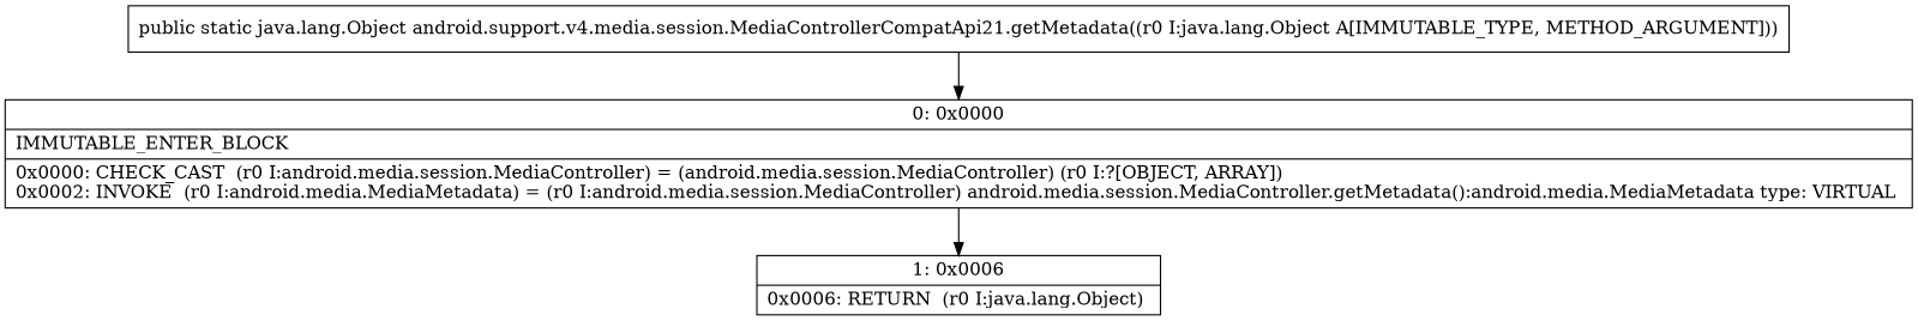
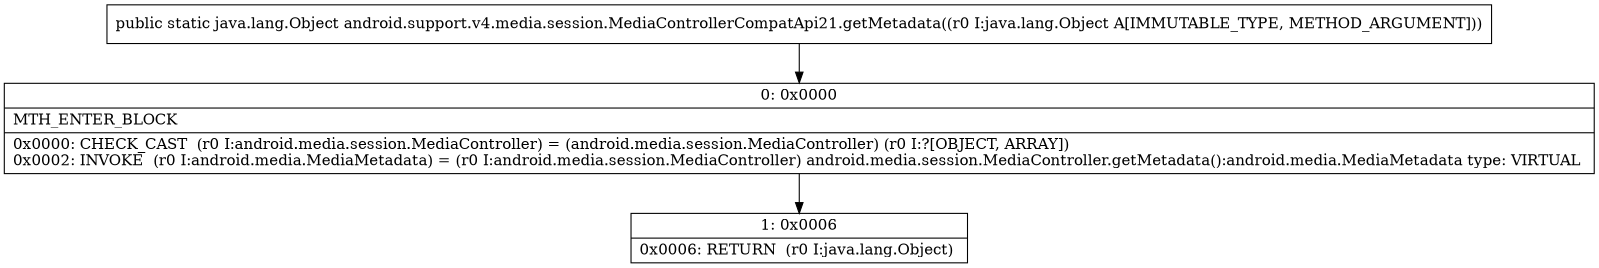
  digraph {
    node [shape=record]
-   n1 [label="{0\:\ 0x0000|IMMUTABLE_ENTER_BLOCK\l|0x0000: CHECK_CAST  (r0 I:android.media.session.MediaController) = (android.media.session.MediaController) (r0 I:?[OBJECT, ARRAY]) \l0x0002: INVOKE  (r0 I:android.media.MediaMetadata) = (r0 I:android.media.session.MediaController) android.media.session.MediaController.getMetadata():android.media.MediaMetadata type: VIRTUAL \l}"]
+   n1 [label="{0\:\ 0x0000|MTH_ENTER_BLOCK\l|0x0000: CHECK_CAST  (r0 I:android.media.session.MediaController) = (android.media.session.MediaController) (r0 I:?[OBJECT, ARRAY]) \l0x0002: INVOKE  (r0 I:android.media.MediaMetadata) = (r0 I:android.media.session.MediaController) android.media.session.MediaController.getMetadata():android.media.MediaMetadata type: VIRTUAL \l}"]
    n2 [label="{1\:\ 0x0006|0x0006: RETURN  (r0 I:java.lang.Object) \l}"]
    n3 [label="{public static java.lang.Object android.support.v4.media.session.MediaControllerCompatApi21.getMetadata((r0 I:java.lang.Object A[IMMUTABLE_TYPE, METHOD_ARGUMENT])) }"]
    n1 -> n2
    n3 -> n1
  }
